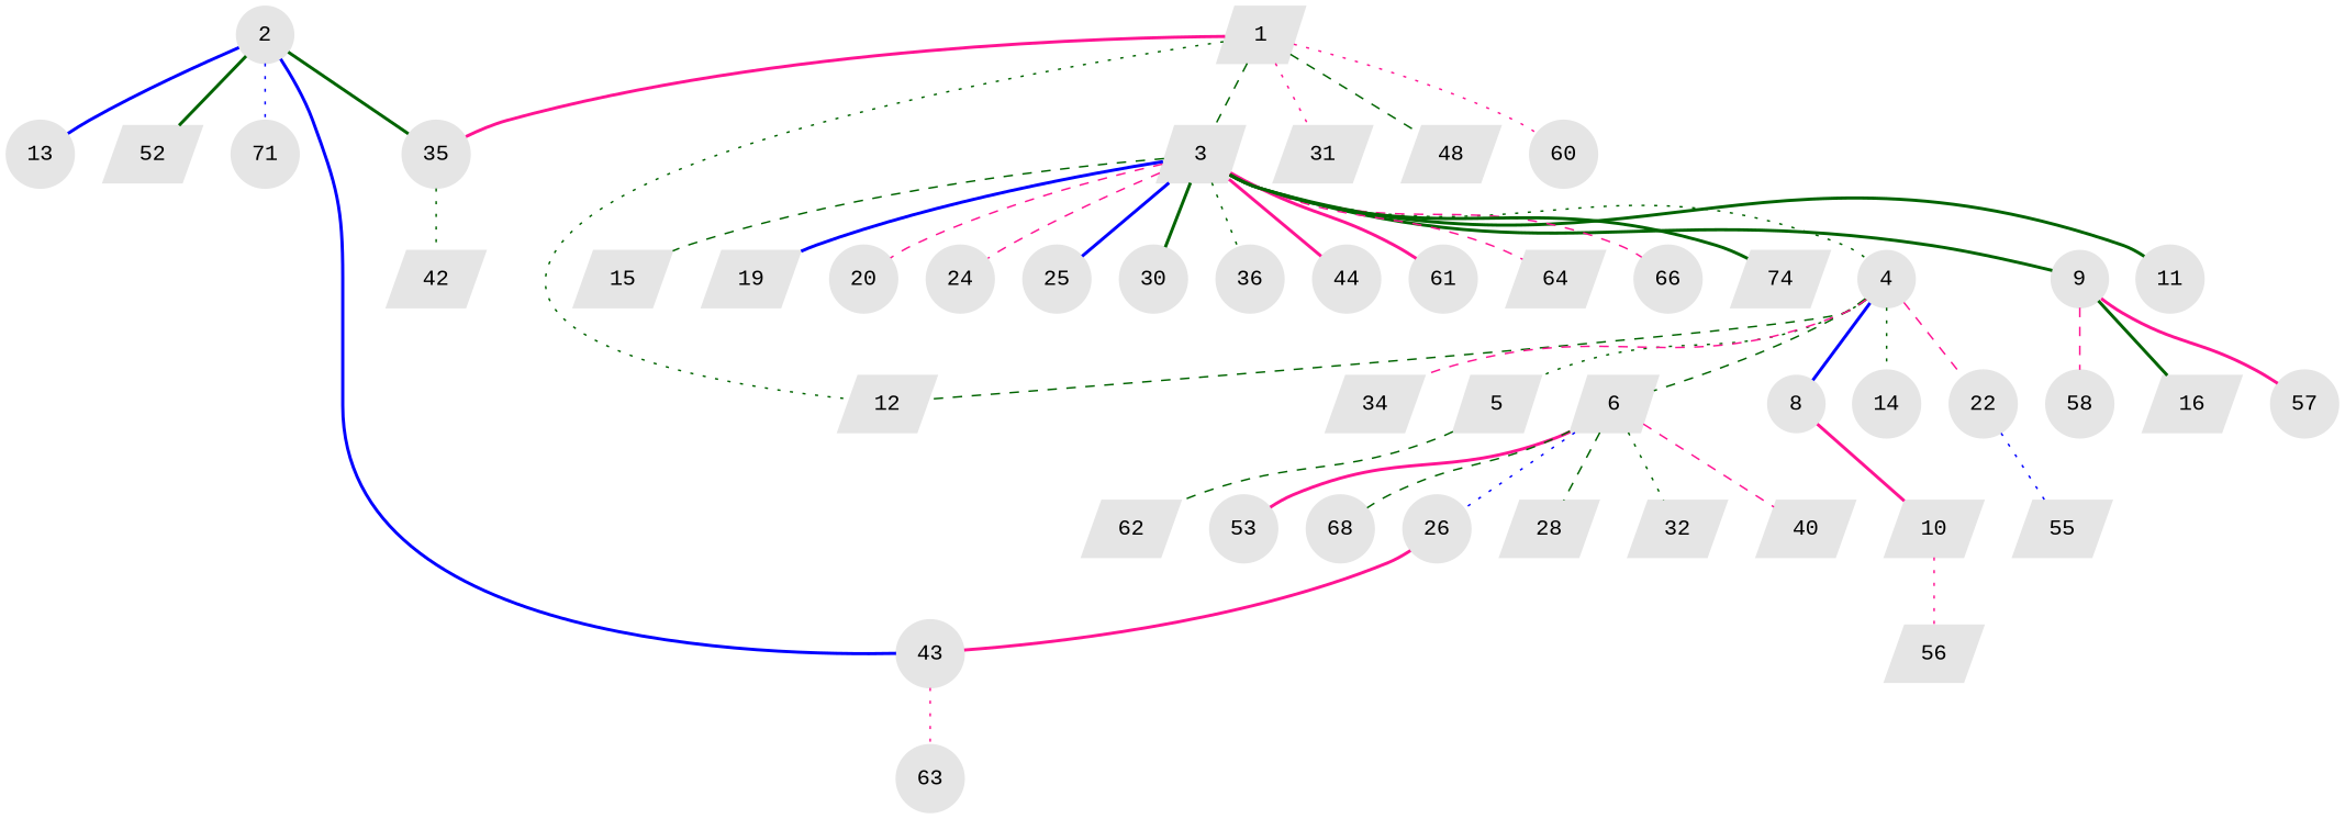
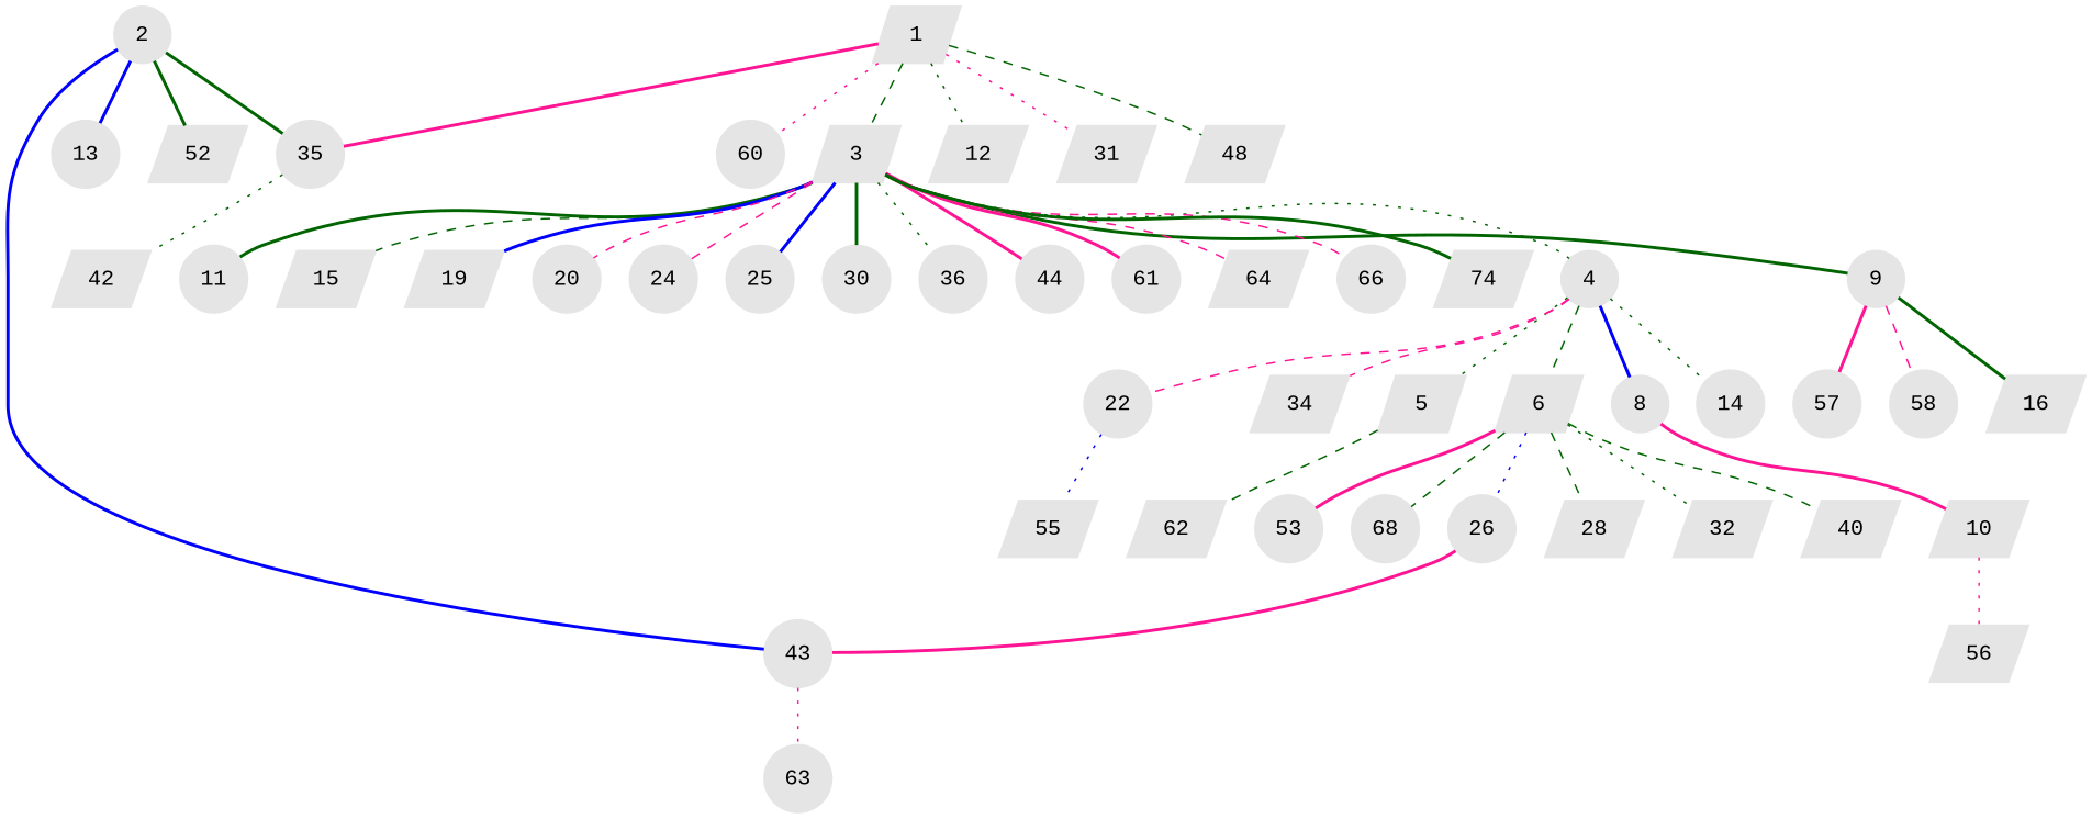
  graph {
    fontname="Liberation Mono"
    node [color=gray90 fontname="Liberation Mono" shape=circle style=filled]
    edge [color=darkgreen fontname="Liberation Mono" style=bold]
    1 [shape=parallelogram super="+22"]
    3 [shape=parallelogram super="+17"]
    12 [shape=parallelogram super="+21"]
    31 [shape=parallelogram super="+45"]
    48 [shape=parallelogram]
    60
    35 [super="+67"]
    2 [super="+7"]
    13
    43 [super="+51"]
    52 [shape=parallelogram]
-   71
    4 [super="+37"]
    9 [super="+50"]
    11
    15 [shape=parallelogram]
    19 [shape=parallelogram super="+47"]
    20 [super="+59"]
    24 [super="+54"]
    25
    30
    36 [super="+70"]
    44 [super="+73"]
    61
    64 [shape=parallelogram]
    66
    n27 [label=74 shape=parallelogram]
    42 [shape=parallelogram]
    63
    5 [shape=parallelogram super="+41"]
    6 [shape=parallelogram super="+39"]
    8 [super="+38"]
    14
    n34 [label=22 super="+27"]
    34 [shape=parallelogram super="+46"]
    16 [shape=parallelogram super="+18"]
    57
    58 [super="+69"]
    62 [shape=parallelogram]
    26 [super="+33"]
    28 [shape=parallelogram]
    32 [shape=parallelogram]
    40 [shape=parallelogram super="+49"]
    53
    68
    10 [shape=parallelogram super="+29"]
    55 [shape=parallelogram super="+65"]
    56 [shape=parallelogram]
    1 -- 3 [style=dashed]
    1 -- 12 [style=dotted]
    1 -- 31 [color=deeppink style=dotted]
    1 -- 48 [style=dashed]
    1 -- 60 [color=deeppink style=dotted]
    1 -- 35 [color=deeppink]
    3 -- 4 [style=dotted]
    3 -- 9
    3 -- 11
    3 -- 15 [style=dashed]
    3 -- 19 [color=blue]
    3 -- 20 [color=deeppink style=dashed weight=2]
    3 -- 24 [color=deeppink style=dashed]
    3 -- 25 [color=blue]
    3 -- 30
    3 -- 36 [style=dotted]
    3 -- 44 [color=deeppink]
    3 -- 61 [color=deeppink]
    3 -- 64 [color=deeppink style=dashed]
    3 -- 66 [color=deeppink style=dashed]
    3 -- n27
    35 -- 42 [style=dotted]
    2 -- 35
    2 -- 13 [color=blue]
    2 -- 43 [color=blue]
    2 -- 52
-   2 -- 71 [color=blue style=dotted]
    43 -- 63 [color=deeppink style=dotted]
-   4 -- 12 [style=dashed]
    4 -- 5 [style=dotted]
    4 -- 6 [style=dashed]
    4 -- 8 [color=blue]
    4 -- 14 [style=dotted]
    4 -- n34 [color=deeppink style=dashed]
    4 -- 34 [color=deeppink style=dashed]
    9 -- 16
    9 -- 57 [color=deeppink]
    9 -- 58 [color=deeppink style=dashed]
    5 -- 62 [style=dashed]
    6 -- 26 [color=blue style=dotted]
    6 -- 28 [style=dashed]
    6 -- 32 [style=dotted]
-   6 -- 40 [color=deeppink style=dashed]
+   6 -- 40 [style=dashed]
    6 -- 53 [color=deeppink]
    6 -- 68 [style=dashed]
    8 -- 10 [color=deeppink]
    n34 -- 55 [color=blue style=dotted]
    26 -- 43 [color=deeppink]
    10 -- 56 [color=deeppink style=dotted]
  }
